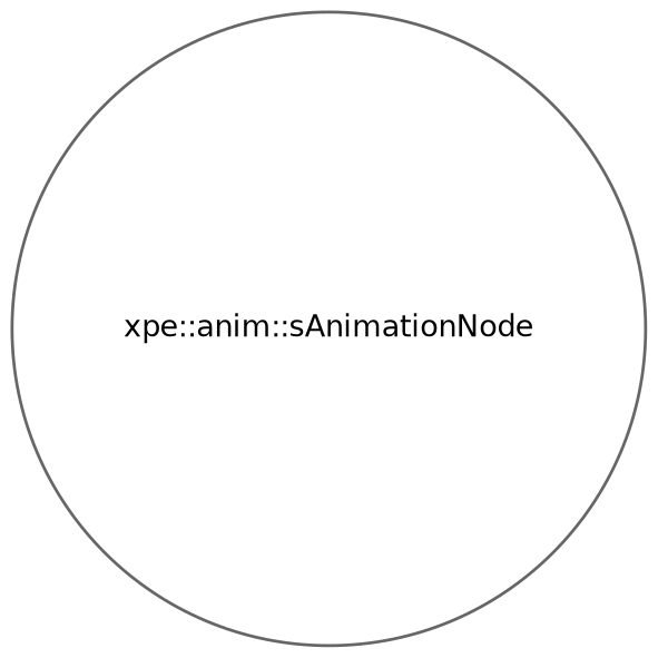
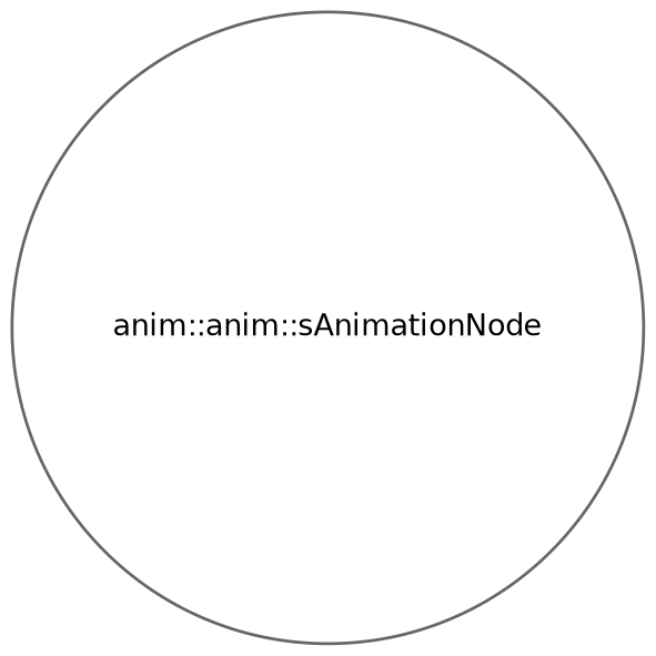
  digraph {
    rankdir=LR
-   n1 [color=grey40 fillcolor=white fontname=Helvetica fontsize=10 height=0.2 label="xpe::anim::sAnimationNode" shape=circle style=filled width=0.4]
+   n1 [color=grey40 fillcolor=white fontname=Helvetica fontsize=10 height=0.2 label="anim::anim::sAnimationNode" shape=circle style=filled width=0.4]
  }
